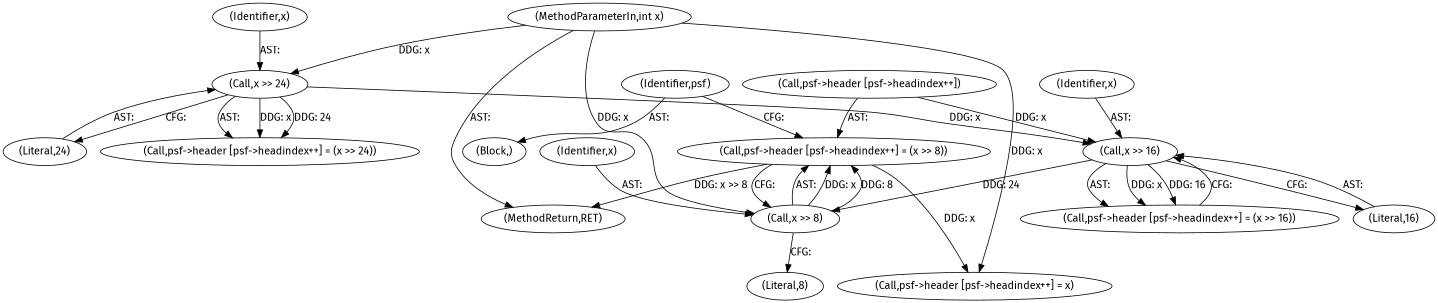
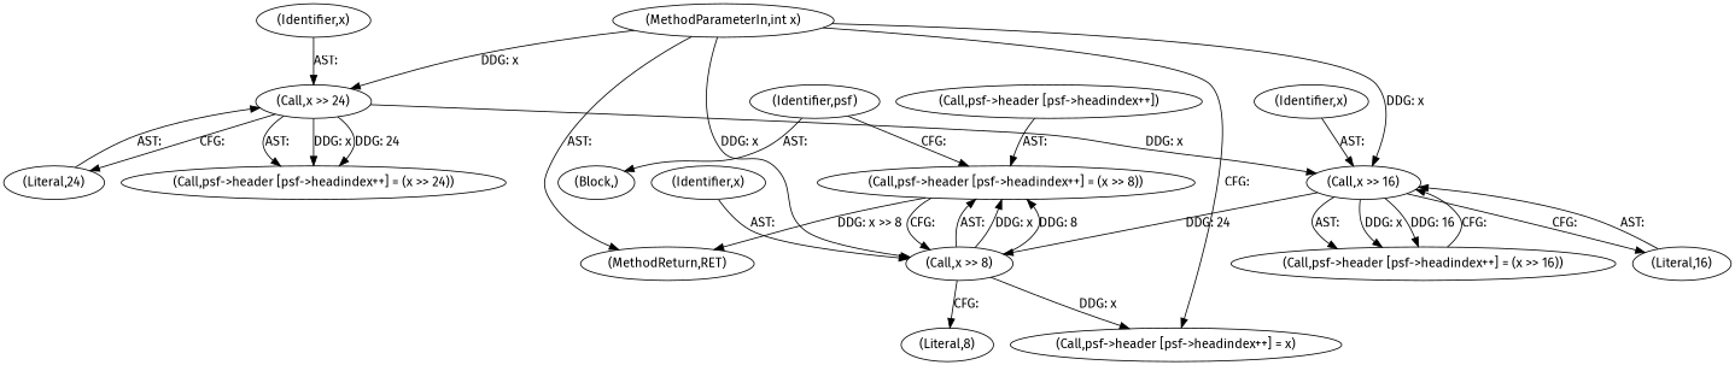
  digraph {
    fontname="Fira Sans"
    node [fontname="Fira Sans"]
    edge [fontname="Fira Sans"]
    n1 [label="(Call,psf->header [psf->headindex++] = (x >> 8))"]
    n2 [label="(Call,x >> 8)"]
    n3 [label="(MethodReturn,RET)"]
    n4 [label="(Call,psf->header [psf->headindex++] = x)"]
    n5 [label="(Literal,8)"]
    n6 [label="(Block,)"]
    n7 [label="(Call,x >> 16)"]
    n8 [label="(Call,psf->header [psf->headindex++] = (x >> 16))"]
    n9 [label="(Literal,16)"]
    n10 [label="(Call,x >> 24)"]
    n11 [label="(Call,psf->header [psf->headindex++] = (x >> 24))"]
    n12 [label="(Literal,24)"]
    n13 [label="(MethodParameterIn,int x)"]
    n14 [label="(Identifier,psf)"]
    n15 [label="(Call,psf->header [psf->headindex++])"]
    n16 [label="(Identifier,x)"]
    n17 [label="(Identifier,x)"]
    n18 [label="(Identifier,x)"]
    n1 -> n2 [label="CFG: "]
    n1 -> n3 [label="DDG: x >> 8"]
    n2 -> n1 [label="AST: "]
    n2 -> n1 [label="DDG: x"]
    n2 -> n1 [label="DDG: 8"]
-   n1 -> n4 [label="DDG: x"]
+   n2 -> n4 [label="DDG: x"]
    n2 -> n5 [label="CFG: "]
    n7 -> n2 [label="DDG: 24"]
    n7 -> n8 [label="AST: "]
    n7 -> n8 [label="DDG: x"]
    n7 -> n8 [label="DDG: 16"]
    n7 -> n9 [label="CFG: "]
    n8 -> n7 [label="CFG: "]
    n9 -> n7 [label="AST: "]
    n10 -> n7 [label="DDG: x"]
    n10 -> n11 [label="AST: "]
    n10 -> n11 [label="DDG: x"]
    n10 -> n11 [label="DDG: 24"]
    n10 -> n12 [label="CFG: "]
    n12 -> n10 [label="AST: "]
    n13 -> n2 [label="DDG: x"]
    n13 -> n3 [label="AST: "]
-   n13 -> n4 [label="DDG: x"]
-   n15 -> n7 [label="DDG: x"]
+   n13 -> n4 [label="CFG: "]
+   n13 -> n7 [label="DDG: x"]
    n13 -> n10 [label="DDG: x"]
    n14 -> n1 [label="CFG: "]
    n14 -> n6 [label="AST: "]
    n15 -> n1 [label="AST: "]
    n16 -> n7 [label="AST: "]
    n17 -> n2 [label="AST: "]
    n18 -> n10 [label="AST: "]
  }
